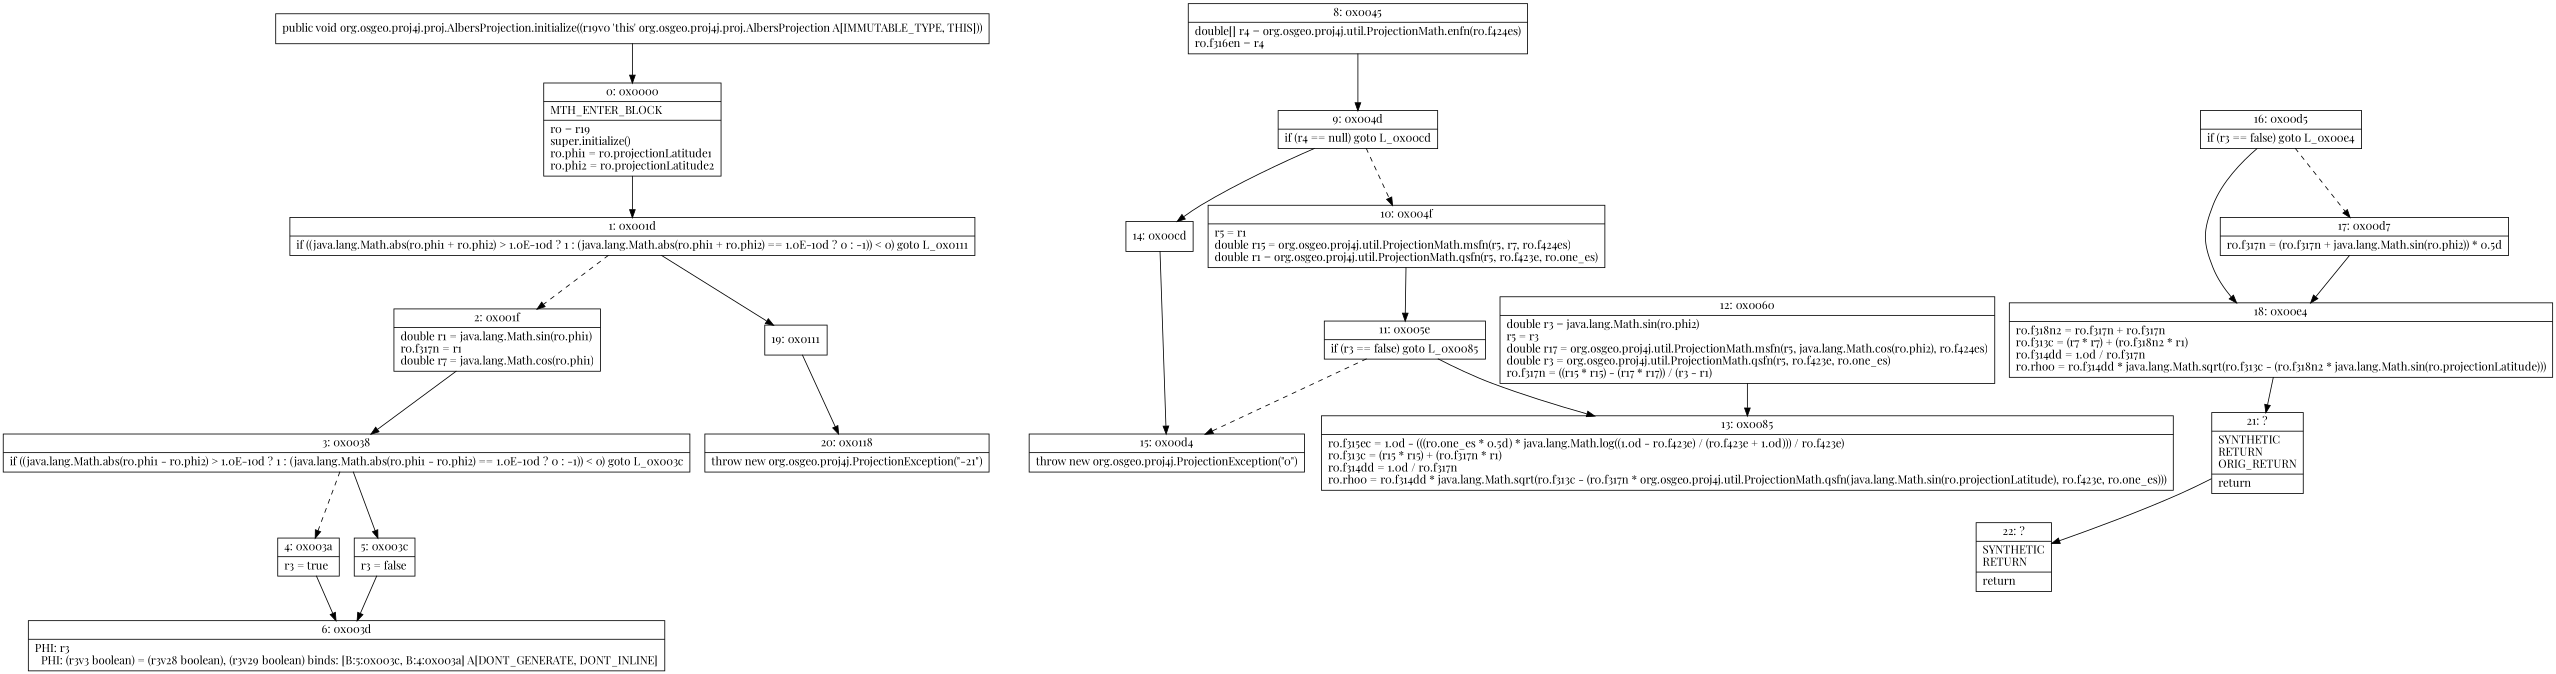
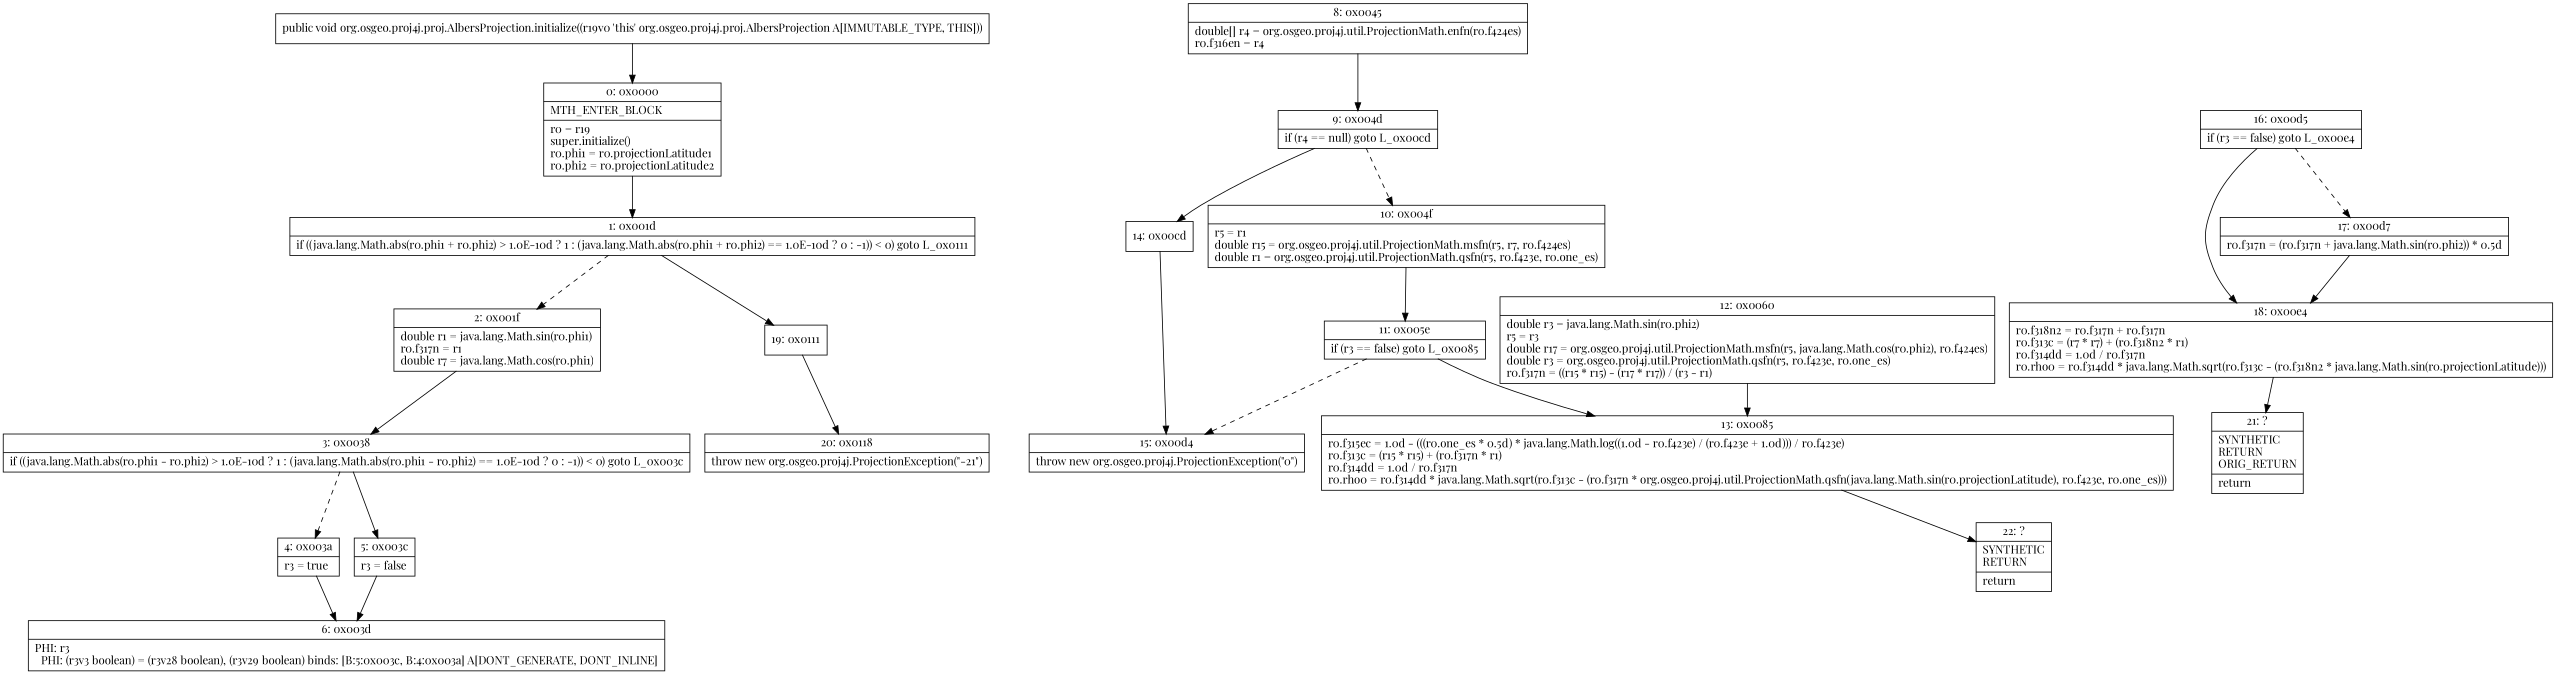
  digraph {
    fontname="Playfair Display"
    node [fontname="Playfair Display" shape=record]
    edge [fontname="Playfair Display"]
    n1 [label="{0\:\ 0x0000|MTH_ENTER_BLOCK\l|r0 = r19\lsuper.initialize()\lr0.phi1 = r0.projectionLatitude1\lr0.phi2 = r0.projectionLatitude2\l}"]
    n2 [label="{1\:\ 0x001d|if ((java.lang.Math.abs(r0.phi1 + r0.phi2) \> 1.0E\-10d ? 1 : (java.lang.Math.abs(r0.phi1 + r0.phi2) == 1.0E\-10d ? 0 : \-1)) \< 0) goto L_0x0111\l}"]
    n3 [label="{2\:\ 0x001f|double r1 = java.lang.Math.sin(r0.phi1)\lr0.f317n = r1\ldouble r7 = java.lang.Math.cos(r0.phi1)\l}"]
    n4 [label="{19\:\ 0x0111}"]
    n5 [label="{3\:\ 0x0038|if ((java.lang.Math.abs(r0.phi1 \- r0.phi2) \> 1.0E\-10d ? 1 : (java.lang.Math.abs(r0.phi1 \- r0.phi2) == 1.0E\-10d ? 0 : \-1)) \< 0) goto L_0x003c\l}"]
    n6 [label="{20\:\ 0x0118|throw new org.osgeo.proj4j.ProjectionException(\"\-21\")\l}"]
    n7 [label="{4\:\ 0x003a|r3 = true\l}"]
    n8 [label="{5\:\ 0x003c|r3 = false\l}"]
    n9 [label="{6\:\ 0x003d|PHI: r3 \l  PHI: (r3v3 boolean) = (r3v28 boolean), (r3v29 boolean) binds: [B:5:0x003c, B:4:0x003a] A[DONT_GENERATE, DONT_INLINE]\l}"]
    n10 [label="{8\:\ 0x0045|double[] r4 = org.osgeo.proj4j.util.ProjectionMath.enfn(r0.f424es)\lr0.f316en = r4\l}"]
    n11 [label="{9\:\ 0x004d|if (r4 == null) goto L_0x00cd\l}"]
    n12 [label="{16\:\ 0x00d5|if (r3 == false) goto L_0x00e4\l}"]
    n13 [label="{17\:\ 0x00d7|r0.f317n = (r0.f317n + java.lang.Math.sin(r0.phi2)) * 0.5d\l}"]
    n14 [label="{18\:\ 0x00e4|r0.f318n2 = r0.f317n + r0.f317n\lr0.f313c = (r7 * r7) + (r0.f318n2 * r1)\lr0.f314dd = 1.0d \/ r0.f317n\lr0.rho0 = r0.f314dd * java.lang.Math.sqrt(r0.f313c \- (r0.f318n2 * java.lang.Math.sin(r0.projectionLatitude)))\l}"]
    n15 [label="{10\:\ 0x004f|r5 = r1\ldouble r15 = org.osgeo.proj4j.util.ProjectionMath.msfn(r5, r7, r0.f424es)\ldouble r1 = org.osgeo.proj4j.util.ProjectionMath.qsfn(r5, r0.f423e, r0.one_es)\l}"]
    n16 [label="{14\:\ 0x00cd}"]
    n17 [label="{11\:\ 0x005e|if (r3 == false) goto L_0x0085\l}"]
    n18 [label="{15\:\ 0x00d4|throw new org.osgeo.proj4j.ProjectionException(\"0\")\l}"]
    n19 [label="{13\:\ 0x0085|r0.f315ec = 1.0d \- (((r0.one_es * 0.5d) * java.lang.Math.log((1.0d \- r0.f423e) \/ (r0.f423e + 1.0d))) \/ r0.f423e)\lr0.f313c = (r15 * r15) + (r0.f317n * r1)\lr0.f314dd = 1.0d \/ r0.f317n\lr0.rho0 = r0.f314dd * java.lang.Math.sqrt(r0.f313c \- (r0.f317n * org.osgeo.proj4j.util.ProjectionMath.qsfn(java.lang.Math.sin(r0.projectionLatitude), r0.f423e, r0.one_es)))\l}"]
    n20 [label="{12\:\ 0x0060|double r3 = java.lang.Math.sin(r0.phi2)\lr5 = r3\ldouble r17 = org.osgeo.proj4j.util.ProjectionMath.msfn(r5, java.lang.Math.cos(r0.phi2), r0.f424es)\ldouble r3 = org.osgeo.proj4j.util.ProjectionMath.qsfn(r5, r0.f423e, r0.one_es)\lr0.f317n = ((r15 * r15) \- (r17 * r17)) \/ (r3 \- r1)\l}"]
    n21 [label="{22\:\ ?|SYNTHETIC\lRETURN\l|return\l}"]
    n22 [label="{21\:\ ?|SYNTHETIC\lRETURN\lORIG_RETURN\l|return\l}"]
    n23 [label="{public void org.osgeo.proj4j.proj.AlbersProjection.initialize((r19v0 'this' org.osgeo.proj4j.proj.AlbersProjection A[IMMUTABLE_TYPE, THIS])) }"]
    n1 -> n2
    n2 -> n3 [style=dashed]
    n2 -> n4
    n3 -> n5
    n4 -> n6
    n5 -> n7 [style=dashed]
    n5 -> n8
    n7 -> n9
    n8 -> n9
    n10 -> n11
    n11 -> n15 [style=dashed]
    n11 -> n16
    n12 -> n13 [style=dashed]
    n12 -> n14
    n13 -> n14
    n14 -> n22
    n15 -> n17
    n16 -> n18
    n17 -> n18 [style=dashed]
    n17 -> n19
-   n22 -> n21
+   n19 -> n21
    n20 -> n19
    n23 -> n1
  }
